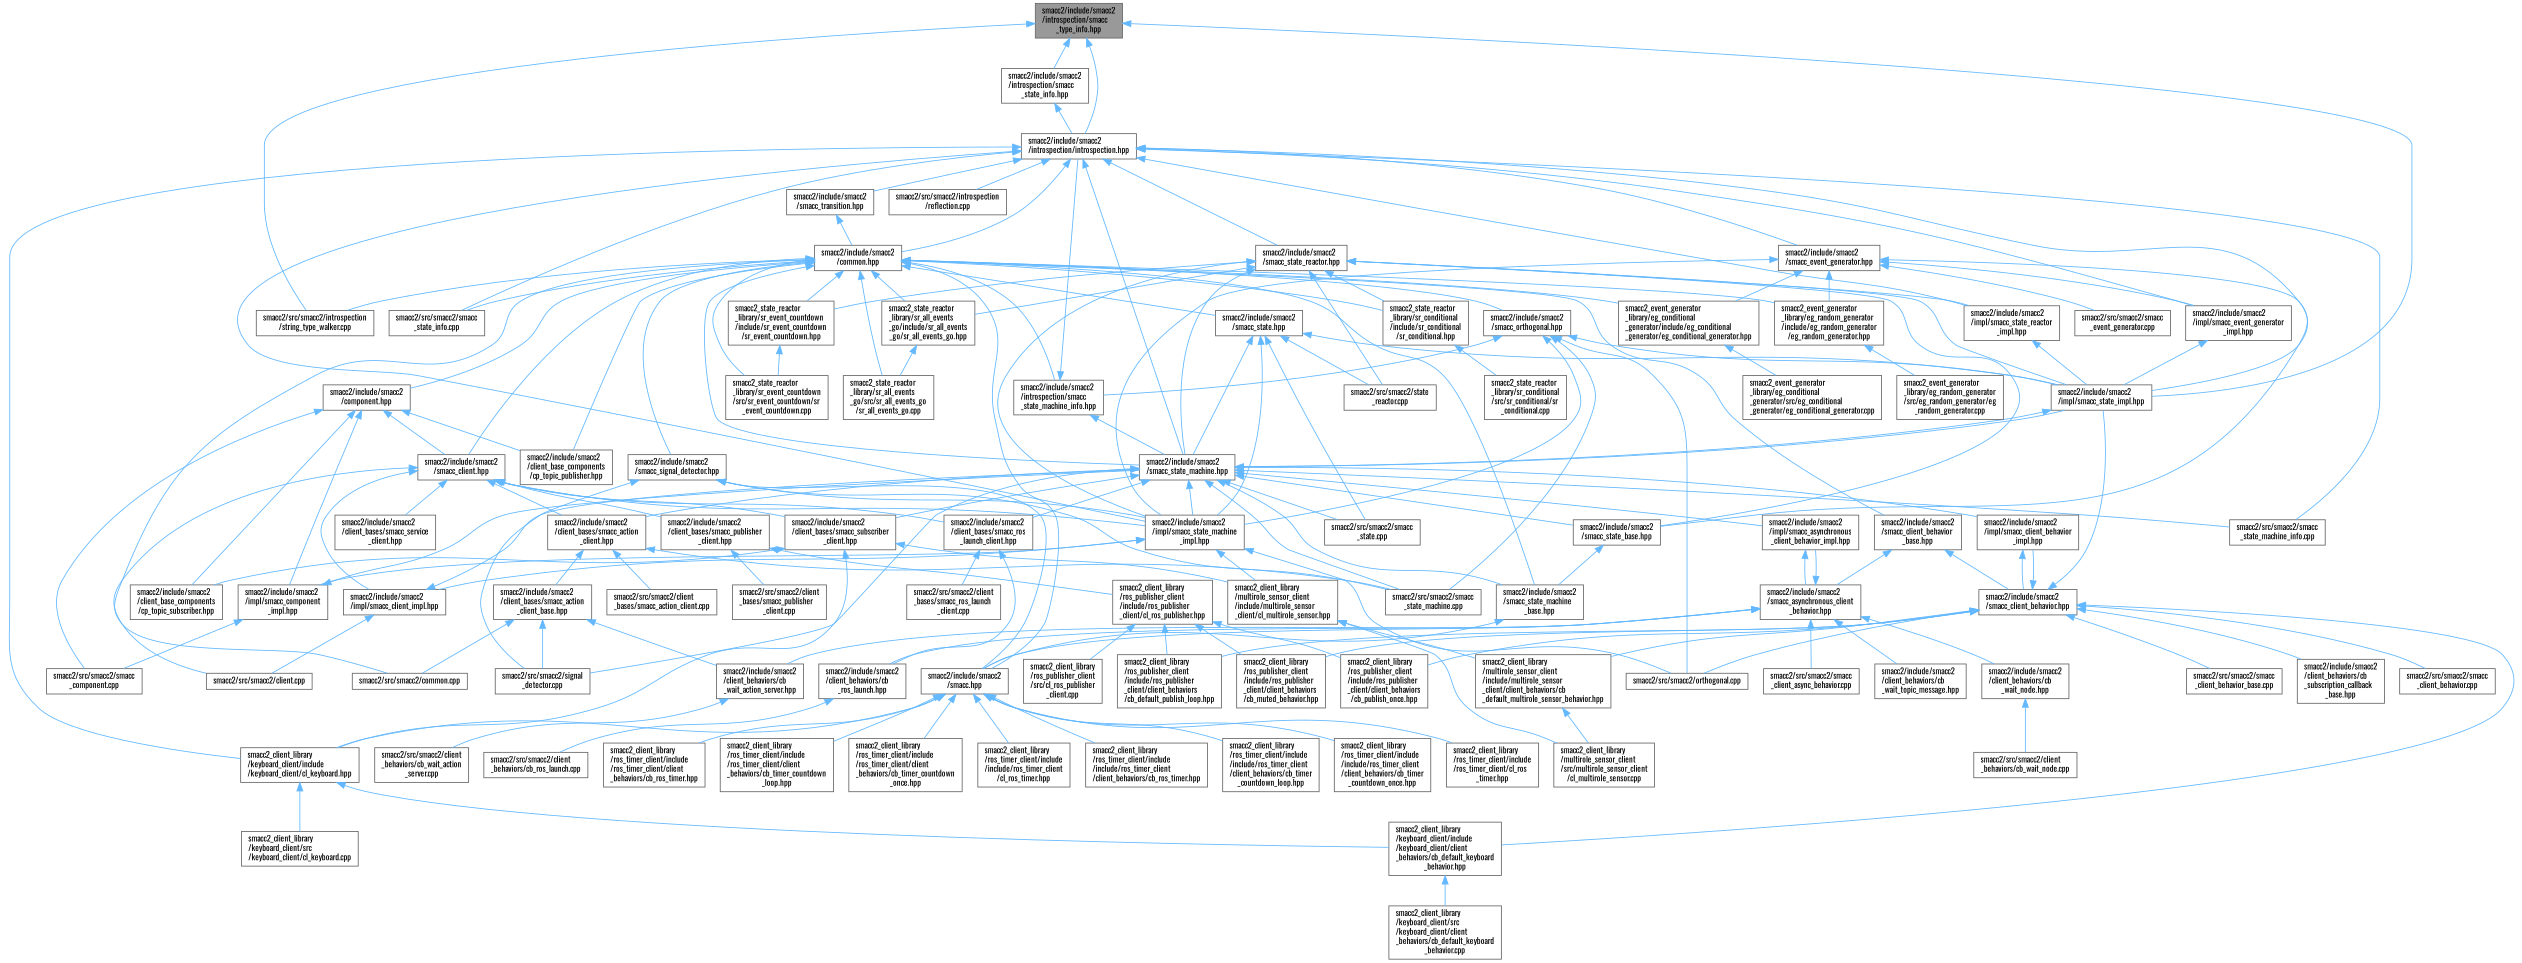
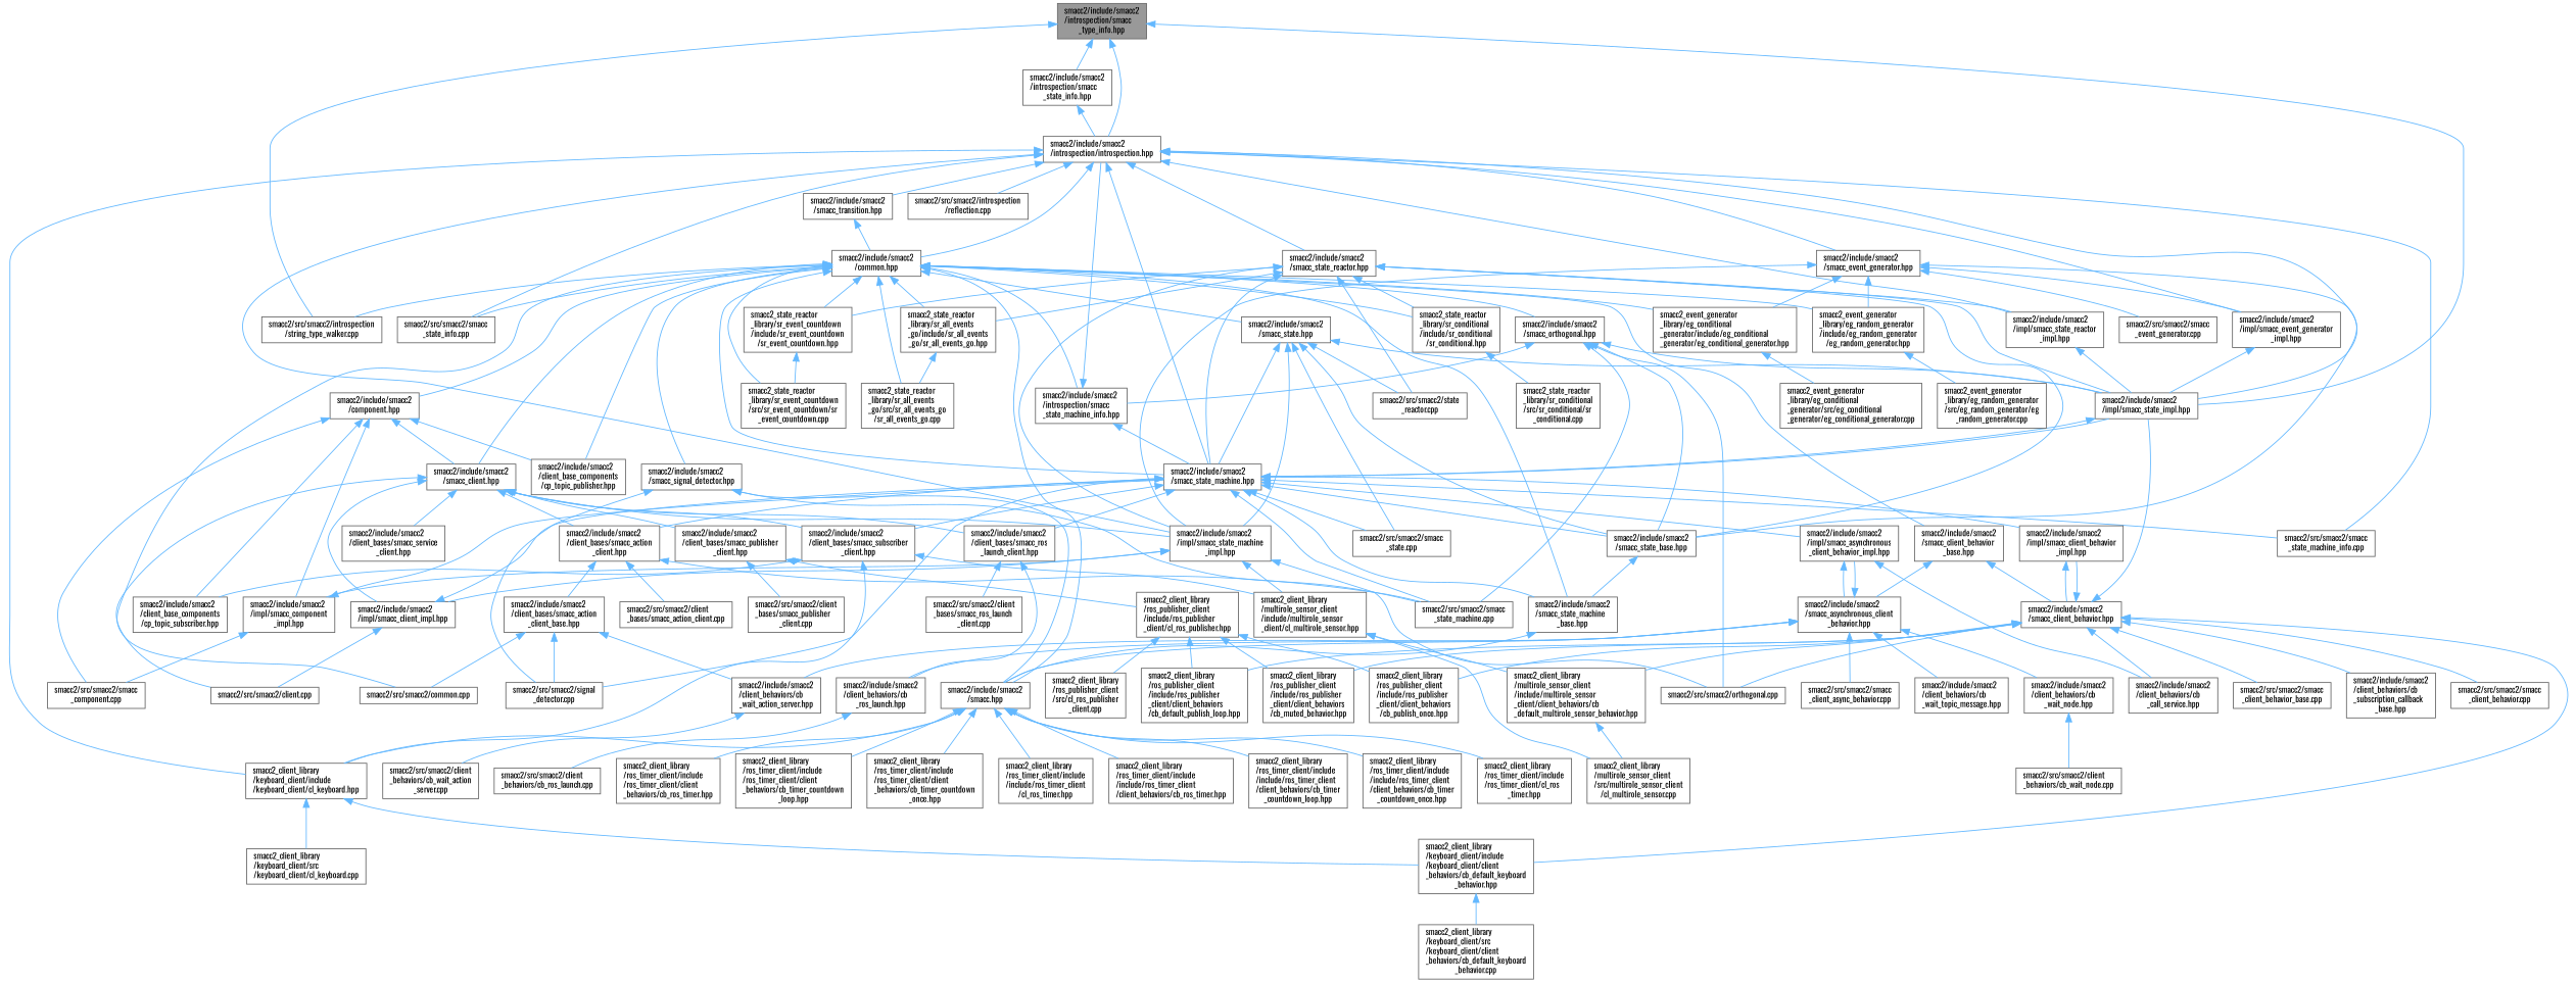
  digraph {
    fontname=Oswald
    node [color=grey40 fillcolor=white fontname=Oswald fontsize=10 shape=box style=filled]
    edge [color=steelblue1 dir=back fontname=Oswald fontsize=10 labelfontname=Helvetica labelfontsize=10 style=solid]
    n1 [color=gray40 fillcolor=grey60 fontcolor=black height=0.2 label="smacc2/include/smacc2\l/introspection/smacc\l_type_info.hpp" width=0.4]
    n2 [height=0.2 label="smacc2/include/smacc2\l/impl/smacc_state_impl.hpp" width=0.4]
    n3 [height=0.2 label="smacc2/include/smacc2\l/introspection/introspection.hpp" width=0.4]
    n4 [height=0.2 label="smacc2/src/smacc2/introspection\l/string_type_walker.cpp" width=0.4]
    n5 [height=0.2 label="smacc2/include/smacc2\l/introspection/smacc\l_state_info.hpp" width=0.4]
    n6 [height=0.2 label="smacc2/include/smacc2\l/smacc_state_machine.hpp" width=0.4]
    n7 [height=0.2 label="smacc2/include/smacc2\l/impl/smacc_state_machine\l_impl.hpp" width=0.4]
    n8 [height=0.2 label="smacc2/src/smacc2/smacc\l_state_machine_info.cpp" width=0.4]
    n9 [height=0.2 label="smacc2_client_library\l/keyboard_client/include\l/keyboard_client/cl_keyboard.hpp" width=0.4]
    n10 [height=0.2 label="smacc2/include/smacc2\l/common.hpp" width=0.4]
    n11 [height=0.2 label="smacc2/src/smacc2/smacc\l_state_info.cpp" width=0.4]
    n12 [height=0.2 label="smacc2/include/smacc2\l/impl/smacc_event_generator\l_impl.hpp" width=0.4]
    n13 [height=0.2 label="smacc2/include/smacc2\l/impl/smacc_state_reactor\l_impl.hpp" width=0.4]
    n14 [height=0.2 label="smacc2/include/smacc2\l/smacc_event_generator.hpp" width=0.4]
    n15 [height=0.2 label="smacc2/include/smacc2\l/smacc_state_reactor.hpp" width=0.4]
    n16 [height=0.2 label="smacc2/include/smacc2\l/smacc_transition.hpp" width=0.4]
    n17 [height=0.2 label="smacc2/src/smacc2/introspection\l/reflection.cpp" width=0.4]
    n18 [height=0.2 label="smacc2/include/smacc2\l/client_bases/smacc_action\l_client.hpp" width=0.4]
    n19 [height=0.2 label="smacc2/src/smacc2/signal\l_detector.cpp" width=0.4]
    n20 [height=0.2 label="smacc2/src/smacc2/smacc\l_state_machine.cpp" width=0.4]
    n21 [height=0.2 label="smacc2/include/smacc2\l/client_bases/smacc_ros\l_launch_client.hpp" width=0.4]
    n22 [height=0.2 label="smacc2/include/smacc2\l/client_bases/smacc_subscriber\l_client.hpp" width=0.4]
    n23 [height=0.2 label="smacc2/include/smacc2\l/impl/smacc_asynchronous\l_client_behavior_impl.hpp" width=0.4]
    n24 [height=0.2 label="smacc2/include/smacc2\l/impl/smacc_client_behavior\l_impl.hpp" width=0.4]
    n25 [height=0.2 label="smacc2/include/smacc2\l/smacc_state_base.hpp" width=0.4]
    n26 [height=0.2 label="smacc2/include/smacc2\l/smacc_state_machine\l_base.hpp" width=0.4]
    n27 [height=0.2 label="smacc2/src/smacc2/smacc\l_state.cpp" width=0.4]
    n28 [height=0.2 label="smacc2/include/smacc2\l/client_bases/smacc_action\l_client_base.hpp" width=0.4]
    n29 [height=0.2 label="smacc2/src/smacc2/client\l_bases/smacc_action_client.cpp" width=0.4]
    n30 [height=0.2 label="smacc2/include/smacc2\l/client_behaviors/cb\l_ros_launch.hpp" width=0.4]
    n31 [height=0.2 label="smacc2/src/smacc2/client\l_bases/smacc_ros_launch\l_client.cpp" width=0.4]
    n32 [height=0.2 label="smacc2/include/smacc2\l/client_base_components\l/cp_topic_subscriber.hpp" width=0.4]
    n33 [height=0.2 label="smacc2_client_library\l/multirole_sensor_client\l/include/multirole_sensor\l_client/cl_multirole_sensor.hpp" width=0.4]
+   n34 [height=0.2 label="smacc2/include/smacc2\l/client_behaviors/cb\l_call_service.hpp" width=0.4]
    n35 [height=0.2 label="smacc2/include/smacc2\l/smacc_asynchronous_client\l_behavior.hpp" width=0.4]
    n36 [height=0.2 label="smacc2/include/smacc2\l/smacc_client_behavior.hpp" width=0.4]
    n37 [height=0.2 label="smacc2/src/smacc2/orthogonal.cpp" width=0.4]
    n38 [height=0.2 label="smacc2/include/smacc2\l/impl/smacc_client_impl.hpp" width=0.4]
    n39 [height=0.2 label="smacc2/include/smacc2\l/impl/smacc_component\l_impl.hpp" width=0.4]
    n40 [height=0.2 label="smacc2/include/smacc2\l/smacc.hpp" width=0.4]
    n41 [height=0.2 label="smacc2/include/smacc2\l/client_behaviors/cb\l_wait_action_server.hpp" width=0.4]
    n42 [height=0.2 label="smacc2/src/smacc2/common.cpp" width=0.4]
    n43 [height=0.2 label="smacc2/src/smacc2/client\l_behaviors/cb_wait_action\l_server.cpp" width=0.4]
    n44 [height=0.2 label="smacc2/src/smacc2/client\l_behaviors/cb_ros_launch.cpp" width=0.4]
    n45 [height=0.2 label="smacc2_client_library\l/keyboard_client/include\l/keyboard_client/client\l_behaviors/cb_default_keyboard\l_behavior.hpp" width=0.4]
    n46 [height=0.2 label="smacc2_client_library\l/keyboard_client/src\l/keyboard_client/cl_keyboard.cpp" width=0.4]
    n47 [height=0.2 label="smacc2_client_library\l/multirole_sensor_client\l/include/multirole_sensor\l_client/client_behaviors/cb\l_default_multirole_sensor_behavior.hpp" width=0.4]
    n48 [height=0.2 label="smacc2_client_library\l/multirole_sensor_client\l/src/multirole_sensor_client\l/cl_multirole_sensor.cpp" width=0.4]
    n49 [height=0.2 label="smacc2_client_library\l/keyboard_client/src\l/keyboard_client/client\l_behaviors/cb_default_keyboard\l_behavior.cpp" width=0.4]
    n50 [height=0.2 label="smacc2/include/smacc2\l/client_behaviors/cb\l_wait_node.hpp" width=0.4]
    n51 [height=0.2 label="smacc2/include/smacc2\l/client_behaviors/cb\l_wait_topic_message.hpp" width=0.4]
    n52 [height=0.2 label="smacc2/src/smacc2/smacc\l_client_async_behavior.cpp" width=0.4]
    n53 [height=0.2 label="smacc2/src/smacc2/client\l_behaviors/cb_wait_node.cpp" width=0.4]
    n54 [height=0.2 label="smacc2_client_library\l/ros_timer_client/include\l/include/ros_timer_client\l/cl_ros_timer.hpp" width=0.4]
    n55 [height=0.2 label="smacc2_client_library\l/ros_timer_client/include\l/include/ros_timer_client\l/client_behaviors/cb_ros_timer.hpp" width=0.4]
    n56 [height=0.2 label="smacc2_client_library\l/ros_timer_client/include\l/include/ros_timer_client\l/client_behaviors/cb_timer\l_countdown_loop.hpp" width=0.4]
    n57 [height=0.2 label="smacc2_client_library\l/ros_timer_client/include\l/include/ros_timer_client\l/client_behaviors/cb_timer\l_countdown_once.hpp" width=0.4]
    n58 [height=0.2 label="smacc2_client_library\l/ros_timer_client/include\l/ros_timer_client/cl_ros\l_timer.hpp" width=0.4]
    n59 [height=0.2 label="smacc2_client_library\l/ros_timer_client/include\l/ros_timer_client/client\l_behaviors/cb_ros_timer.hpp" width=0.4]
    n60 [height=0.2 label="smacc2_client_library\l/ros_timer_client/include\l/ros_timer_client/client\l_behaviors/cb_timer_countdown\l_loop.hpp" width=0.4]
    n61 [height=0.2 label="smacc2_client_library\l/ros_timer_client/include\l/ros_timer_client/client\l_behaviors/cb_timer_countdown\l_once.hpp" width=0.4]
    n62 [height=0.2 label="smacc2/include/smacc2\l/client_behaviors/cb\l_subscription_callback\l_base.hpp" width=0.4]
    n63 [height=0.2 label="smacc2/src/smacc2/smacc\l_client_behavior.cpp" width=0.4]
    n64 [height=0.2 label="smacc2/src/smacc2/smacc\l_client_behavior_base.cpp" width=0.4]
    n65 [height=0.2 label="smacc2_client_library\l/ros_publisher_client\l/include/ros_publisher\l_client/client_behaviors\l/cb_default_publish_loop.hpp" width=0.4]
    n66 [height=0.2 label="smacc2_client_library\l/ros_publisher_client\l/include/ros_publisher\l_client/client_behaviors\l/cb_muted_behavior.hpp" width=0.4]
    n67 [height=0.2 label="smacc2_client_library\l/ros_publisher_client\l/include/ros_publisher\l_client/client_behaviors\l/cb_publish_once.hpp" width=0.4]
    n68 [height=0.2 label="smacc2/src/smacc2/client.cpp" width=0.4]
    n69 [height=0.2 label="smacc2/src/smacc2/smacc\l_component.cpp" width=0.4]
    n70 [height=0.2 label="smacc2/include/smacc2\l/client_base_components\l/cp_topic_publisher.hpp" width=0.4]
    n71 [height=0.2 label="smacc2/include/smacc2\l/component.hpp" width=0.4]
    n72 [height=0.2 label="smacc2/include/smacc2\l/smacc_client.hpp" width=0.4]
    n73 [height=0.2 label="smacc2/include/smacc2\l/introspection/smacc\l_state_machine_info.hpp" width=0.4]
    n74 [height=0.2 label="smacc2/include/smacc2\l/smacc_client_behavior\l_base.hpp" width=0.4]
    n75 [height=0.2 label="smacc2/include/smacc2\l/smacc_orthogonal.hpp" width=0.4]
    n76 [height=0.2 label="smacc2/include/smacc2\l/smacc_signal_detector.hpp" width=0.4]
    n77 [height=0.2 label="smacc2/include/smacc2\l/smacc_state.hpp" width=0.4]
    n78 [height=0.2 label="smacc2_event_generator\l_library/eg_conditional\l_generator/include/eg_conditional\l_generator/eg_conditional_generator.hpp" width=0.4]
    n79 [height=0.2 label="smacc2_event_generator\l_library/eg_random_generator\l/include/eg_random_generator\l/eg_random_generator.hpp" width=0.4]
    n80 [height=0.2 label="smacc2_state_reactor\l_library/sr_all_events\l_go/include/sr_all_events\l_go/sr_all_events_go.hpp" width=0.4]
    n81 [height=0.2 label="smacc2_state_reactor\l_library/sr_all_events\l_go/src/sr_all_events_go\l/sr_all_events_go.cpp" width=0.4]
    n82 [height=0.2 label="smacc2_state_reactor\l_library/sr_conditional\l/include/sr_conditional\l/sr_conditional.hpp" width=0.4]
    n83 [height=0.2 label="smacc2_state_reactor\l_library/sr_event_countdown\l/include/sr_event_countdown\l/sr_event_countdown.hpp" width=0.4]
    n84 [height=0.2 label="smacc2_state_reactor\l_library/sr_event_countdown\l/src/sr_event_countdown/sr\l_event_countdown.cpp" width=0.4]
    n85 [height=0.2 label="smacc2/src/smacc2/smacc\l_event_generator.cpp" width=0.4]
    n86 [height=0.2 label="smacc2/src/smacc2/state\l_reactor.cpp" width=0.4]
    n87 [height=0.2 label="smacc2/include/smacc2\l/client_bases/smacc_publisher\l_client.hpp" width=0.4]
    n88 [height=0.2 label="smacc2/include/smacc2\l/client_bases/smacc_service\l_client.hpp" width=0.4]
    n89 [height=0.2 label="smacc2_event_generator\l_library/eg_conditional\l_generator/src/eg_conditional\l_generator/eg_conditional_generator.cpp" width=0.4]
    n90 [height=0.2 label="smacc2_event_generator\l_library/eg_random_generator\l/src/eg_random_generator/eg\l_random_generator.cpp" width=0.4]
    n91 [height=0.2 label="smacc2_state_reactor\l_library/sr_conditional\l/src/sr_conditional/sr\l_conditional.cpp" width=0.4]
    n92 [height=0.2 label="smacc2/src/smacc2/client\l_bases/smacc_publisher\l_client.cpp" width=0.4]
    n93 [height=0.2 label="smacc2_client_library\l/ros_publisher_client\l/include/ros_publisher\l_client/cl_ros_publisher.hpp" width=0.4]
    n94 [height=0.2 label="smacc2_client_library\l/ros_publisher_client\l/src/cl_ros_publisher\l_client.cpp" width=0.4]
    n1 -> n2
    n1 -> n3
    n1 -> n4
    n1 -> n5
    n2 -> n6
    n3 -> n2
    n3 -> n6
    n3 -> n7
    n3 -> n8
    n3 -> n9
    n3 -> n10
    n3 -> n11
    n3 -> n12
    n3 -> n13
    n3 -> n14
    n3 -> n15
    n3 -> n16
    n3 -> n17
    n5 -> n3
    n6 -> n2
-   n6 -> n7
    n6 -> n8
    n6 -> n18
    n6 -> n19
    n6 -> n20
    n6 -> n21
    n6 -> n22
    n6 -> n23
    n6 -> n24
    n6 -> n25
    n6 -> n26
    n6 -> n27
    n7 -> n33
    n7 -> n37
    n7 -> n38
    n7 -> n39
    n9 -> n45
    n9 -> n46
    n10 -> n4
    n10 -> n6
    n10 -> n11
    n10 -> n26
    n10 -> n40
    n10 -> n42
    n10 -> n70
    n10 -> n71
    n10 -> n72
    n10 -> n73
    n10 -> n74
    n10 -> n75
    n10 -> n76
    n10 -> n77
    n10 -> n78
    n10 -> n79
    n10 -> n80
    n10 -> n81
    n10 -> n82
    n10 -> n83
    n10 -> n84
    n12 -> n2
    n13 -> n2
    n14 -> n7
    n14 -> n12
    n14 -> n25
    n14 -> n78
    n14 -> n79
    n14 -> n85
    n15 -> n2
    n15 -> n6
    n15 -> n7
    n15 -> n13
    n15 -> n25
    n15 -> n80
    n15 -> n82
    n15 -> n83
    n15 -> n86
    n16 -> n10
    n18 -> n20
    n18 -> n28
    n18 -> n29
    n21 -> n30
    n21 -> n31
    n22 -> n9
    n22 -> n32
    n22 -> n33
+   n23 -> n34
    n23 -> n35
    n24 -> n36
    n25 -> n26
    n26 -> n40
    n28 -> n19
    n28 -> n41
    n28 -> n42
    n30 -> n44
    n33 -> n47
    n33 -> n48
    n35 -> n23
    n35 -> n30
    n35 -> n40
    n35 -> n41
    n35 -> n50
    n35 -> n51
    n35 -> n52
    n36 -> n2
    n36 -> n24
+   n36 -> n34
    n36 -> n37
    n36 -> n45
    n36 -> n47
    n36 -> n62
    n36 -> n63
    n36 -> n64
    n36 -> n65
    n36 -> n66
    n36 -> n67
    n38 -> n6
    n38 -> n68
    n39 -> n6
    n39 -> n69
    n40 -> n9
    n40 -> n54
    n40 -> n55
    n40 -> n56
    n40 -> n57
    n40 -> n58
    n40 -> n59
    n40 -> n60
    n40 -> n61
    n41 -> n43
    n45 -> n49
    n47 -> n48
    n50 -> n53
    n71 -> n32
    n71 -> n39
    n71 -> n69
    n71 -> n70
    n71 -> n72
    n72 -> n7
    n72 -> n18
    n72 -> n21
    n72 -> n22
    n72 -> n38
    n72 -> n68
    n72 -> n87
    n72 -> n88
    n73 -> n3
    n73 -> n6
    n74 -> n35
    n74 -> n36
    n75 -> n2
-   n75 -> n7
+   n75 -> n25
    n75 -> n20
    n75 -> n37
    n75 -> n73
-   n76 -> n7
    n76 -> n19
    n76 -> n20
    n76 -> n40
    n77 -> n2
    n77 -> n6
    n77 -> n7
+   n77 -> n25
    n77 -> n27
    n77 -> n86
    n78 -> n89
    n79 -> n90
    n80 -> n81
    n82 -> n91
    n83 -> n84
    n87 -> n92
    n87 -> n93
    n93 -> n65
    n93 -> n66
    n93 -> n67
    n93 -> n94
  }
